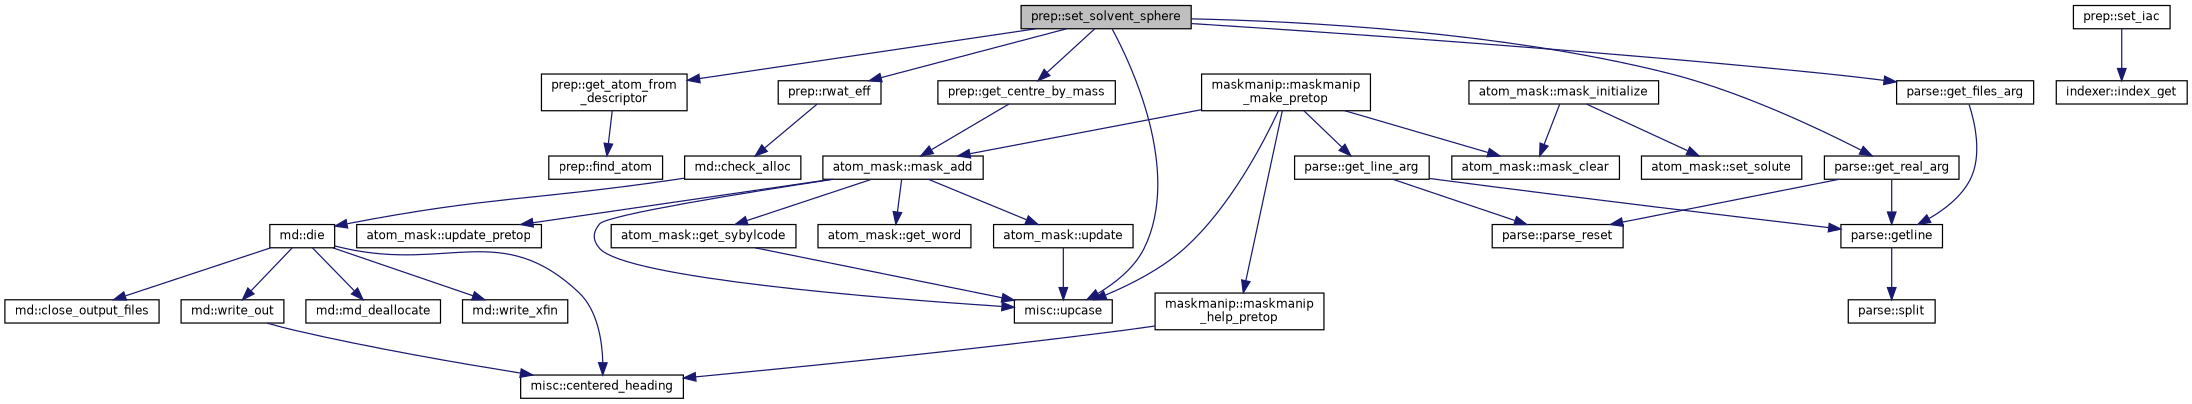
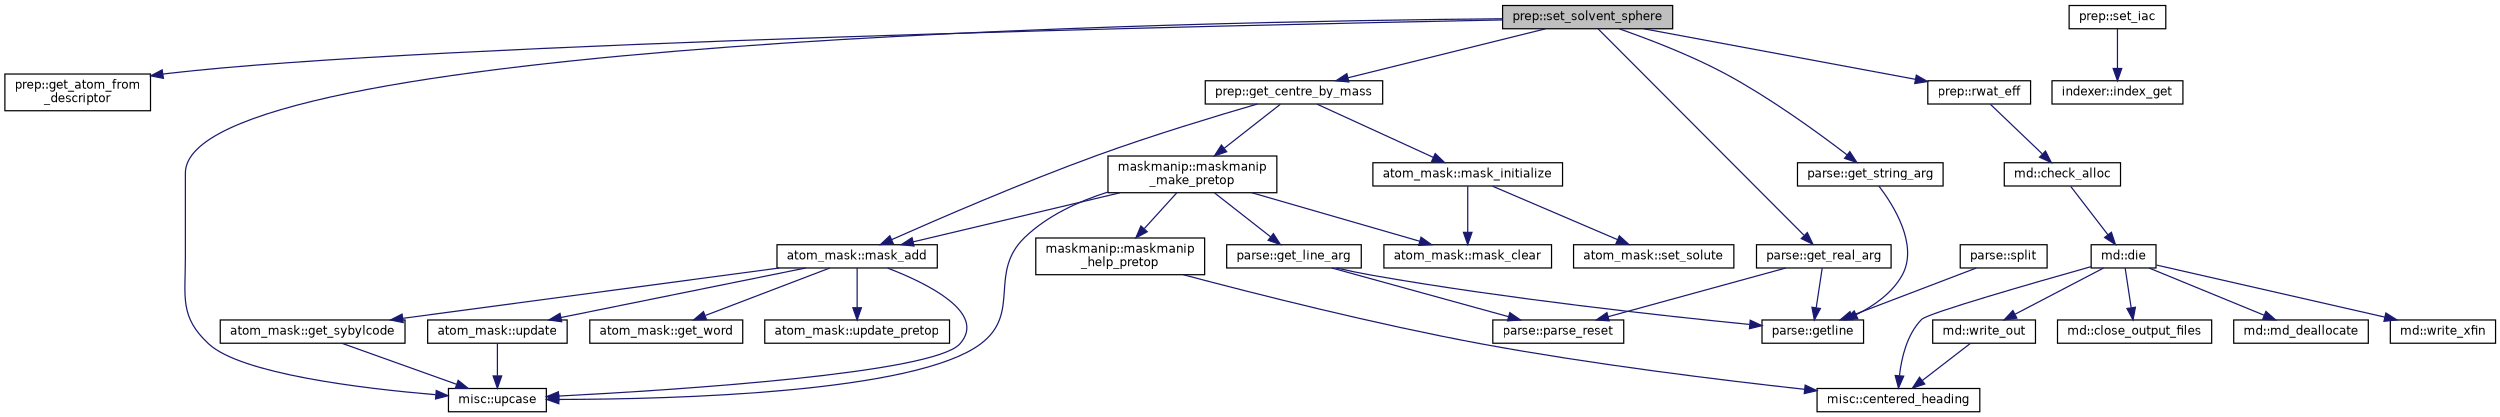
  digraph {
    rankdir=TB
    node [color=black fillcolor=white fontname=Helvetica fontsize=10 shape=record style=filled]
    edge [color=midnightblue fontname=Helvetica fontsize=10 labelfontname=Helvetica labelfontsize=10 style=solid]
    n1 [fillcolor=grey75 fontcolor=black height=0.2 label="prep::set_solvent_sphere" width=0.4]
    n2 [height=0.2 label="prep::get_atom_from\l_descriptor" width=0.4]
    n3 [height=0.2 label="prep::get_centre_by_mass" width=0.4]
    n4 [height=0.2 label="misc::upcase" width=0.4]
    n5 [height=0.2 label="parse::get_real_arg" width=0.4]
-   n6 [height=0.2 label="parse::get_files_arg" width=0.4]
+   n6 [height=0.2 label="parse::get_string_arg" width=0.4]
    n7 [height=0.2 label="prep::rwat_eff" width=0.4]
-   n8 [height=0.2 label="prep::find_atom" width=0.4]
    n9 [height=0.2 label="atom_mask::mask_initialize" width=0.4]
    n10 [height=0.2 label="maskmanip::maskmanip\l_make_pretop" width=0.4]
    n11 [height=0.2 label="atom_mask::mask_add" width=0.4]
    n12 [height=0.2 label="parse::getline" width=0.4]
    n13 [height=0.2 label="parse::parse_reset" width=0.4]
    n14 [height=0.2 label="md::check_alloc" width=0.4]
    n15 [height=0.2 label="atom_mask::mask_clear" width=0.4]
    n16 [height=0.2 label="atom_mask::set_solute" width=0.4]
    n17 [height=0.2 label="parse::get_line_arg" width=0.4]
    n18 [height=0.2 label="maskmanip::maskmanip\l_help_pretop" width=0.4]
    n19 [height=0.2 label="prep::set_iac" width=0.4]
    n20 [height=0.2 label="indexer::index_get" width=0.4]
    n21 [height=0.2 label="atom_mask::get_sybylcode" width=0.4]
    n22 [height=0.2 label="atom_mask::get_word" width=0.4]
    n23 [height=0.2 label="atom_mask::update" width=0.4]
    n24 [height=0.2 label="atom_mask::update_pretop" width=0.4]
    n25 [height=0.2 label="misc::centered_heading" width=0.4]
    n26 [height=0.2 label="parse::split" width=0.4]
    n27 [height=0.2 label="md::die" width=0.4]
    n28 [height=0.2 label="md::close_output_files" width=0.4]
    n29 [height=0.2 label="md::md_deallocate" width=0.4]
    n30 [height=0.2 label="md::write_out" width=0.4]
    n31 [height=0.2 label="md::write_xfin" width=0.4]
    n1 -> n2
    n1 -> n3
    n1 -> n4
    n1 -> n5
    n1 -> n6
    n1 -> n7
-   n2 -> n8
+   n3 -> n9
+   n3 -> n10
    n3 -> n11
    n5 -> n12
    n5 -> n13
    n6 -> n12
    n7 -> n14
    n9 -> n15
    n9 -> n16
    n10 -> n4
    n10 -> n11
    n10 -> n15
    n10 -> n17
    n10 -> n18
    n11 -> n4
    n11 -> n21
    n11 -> n22
    n11 -> n23
    n11 -> n24
-   n12 -> n26
+   n26 -> n12
    n14 -> n27
    n17 -> n12
    n17 -> n13
    n18 -> n25
    n19 -> n20
    n21 -> n4
    n23 -> n4
    n27 -> n25
    n27 -> n28
    n27 -> n29
    n27 -> n30
    n27 -> n31
    n30 -> n25
  }
